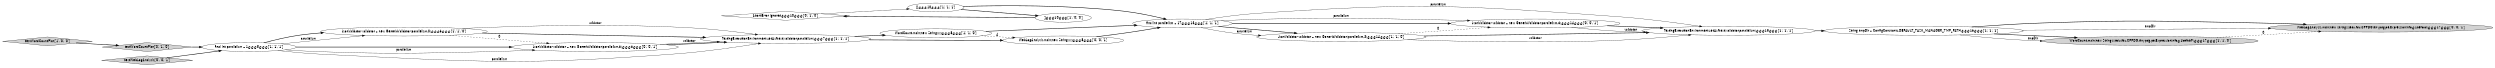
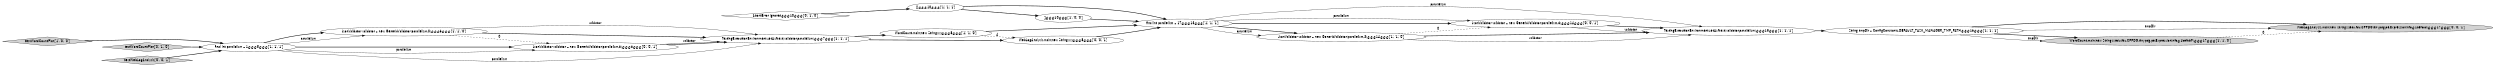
  digraph {
    fontname=Lato
    rankdir=LR
    node [fillcolor=white fontname=Lato shape=ellipse style=filled]
    edge [fontname=Lato style=bold]
    n1 [label="AbortError ignored@@@10@@@['0', '1', '0']" shape=diamond]
    n2 [label="{}@@@10@@@['1', '1', '1']"]
    n3 [label="{}@@@10@@@['1', '0', '0']"]
    n4 [label="final int parallelism = 17@@@13@@@['1', '1', '1']"]
    n5 [label="JsonValidator validator = new GenericValidator(parallelism,6)@@@14@@@['0', '0', '1']"]
    n6 [label="TestingExecutionEnvironment.setAsNext(validator,parallelism)@@@15@@@['1', '1', '1']"]
    n7 [label="String tmpDir = ConfigConstants.DEFAULT_TASK_MANAGER_TMP_PATH@@@16@@@['1', '1', '1']"]
    n8 [label="JsonValidator validator = new GenericValidator(parallelism,3)@@@14@@@['1', '1', '0']"]
    n9 [fillcolor=lightgray label="WordCount.main(new String((((edu.fdu.CPPDG.tinypdg.pe.ExpressionInfo@1befc69)@@@17@@@['1', '1', '0']"]
    n10 [fillcolor=lightgray label="WebLogAnalysis.main(new String((((edu.fdu.CPPDG.tinypdg.pe.ExpressionInfo@1befccd)@@@17@@@['0', '0', '1']"]
    n11 [label="JsonValidator validator = new GenericValidator(parallelism,3)@@@6@@@['1', '1', '0']"]
    n12 [label="TestingExecutionEnvironment.setAsNext(validator,parallelism)@@@7@@@['1', '1', '1']"]
    n13 [label="JsonValidator validator = new GenericValidator(parallelism,6)@@@6@@@['0', '0', '1']"]
    n14 [label="WordCount.main(new String(((()@@@8@@@['1', '1', '0']"]
    n15 [label="WebLogAnalysis.main(new String(((()@@@8@@@['0', '0', '1']"]
    n16 [fillcolor=lightgray label="testWordCountPlan['1', '0', '0']" shape=diamond]
    n17 [label="final int parallelism = 1@@@5@@@['1', '1', '1']"]
    n18 [fillcolor=lightgray label="testWordCountPlan['0', '1', '0']" shape=diamond]
    n19 [fillcolor=lightgray label="testWebLogAnalysis['0', '0', '1']" shape=diamond]
-   n1 -> n2 [style=solid]
+   n1 -> n2
    n2 -> n3
    n2 -> n4
-   n3 -> n1
+   n3 -> n4
    n4 -> n5 [label=parallelism style=solid]
    n4 -> n5
    n4 -> n6 [label=parallelism style=solid]
    n4 -> n8
    n4 -> n8 [label=parallelism style=solid]
    n5 -> n6
    n5 -> n6 [label=validator style=solid]
    n6 -> n7
    n7 -> n9
    n7 -> n9 [label=tmpDir style=solid]
    n7 -> n10
    n7 -> n10 [label=tmpDir style=solid]
    n8 -> n5 [label=0 style=dashed]
    n8 -> n6
    n8 -> n6 [label=validator style=solid]
    n9 -> n10 [label=0 style=dashed]
    n11 -> n12 [label=validator style=solid]
    n11 -> n12
    n11 -> n13 [label=0 style=dashed]
    n12 -> n14
    n12 -> n15
    n13 -> n12 [label=validator style=solid]
    n13 -> n12
    n14 -> n4
    n14 -> n15 [label=4 style=dashed]
    n15 -> n4
-   n16 -> n18
+   n16 -> n17
    n17 -> n11
    n17 -> n11 [label=parallelism style=solid]
    n17 -> n12 [label=parallelism style=solid]
    n17 -> n13
    n17 -> n13 [label=parallelism style=solid]
    n18 -> n17
    n19 -> n17
  }
